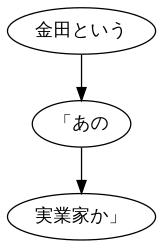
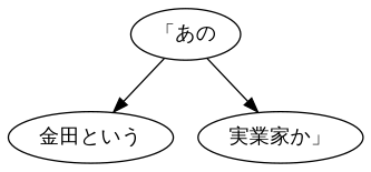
  digraph {
    fontname="Courier Prime"
    node [fontname="Courier Prime"]
    edge [fontname="Courier Prime"]
    n1 [label="「あの"]
    n2 [label="金田という"]
    n3 [label="実業家か」"]
-   n2 -> n1
+   n1 -> n2
    n1 -> n3
  }
